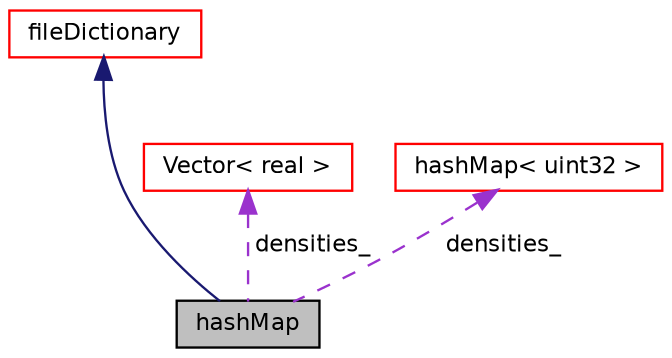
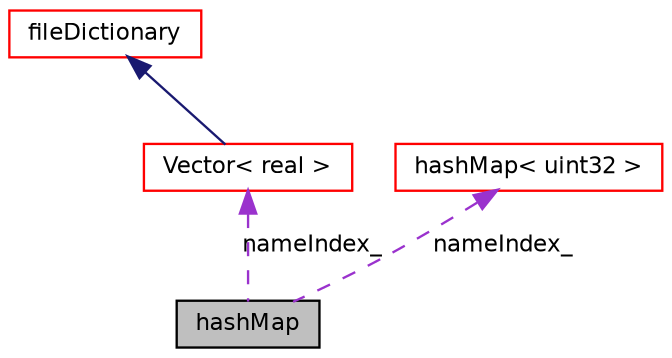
  digraph {
    node [color=red fillcolor=white fontname=Helvetica fontsize=10 shape=record style=filled]
    edge [color=darkorchid3 dir=back fontname=Helvetica fontsize=10 labelfontname=Helvetica labelfontsize=10 style=dashed]
    n1 [color=black fillcolor=grey75 fontcolor=black height=0.2 label=hashMap width=0.4]
    n2 [height=0.2 label=fileDictionary width=0.4]
    n3 [height=0.2 label="Vector\< real \>" width=0.4]
    n4 [height=0.2 label="hashMap\< uint32 \>" width=0.4]
-   n2 -> n1 [color=midnightblue style=solid]
-   n3 -> n1 [label=" densities_"]
-   n4 -> n1 [label=" densities_"]
+   n2 -> n3 [color=midnightblue style=solid]
+   n3 -> n1 [label=" nameIndex_"]
+   n4 -> n1 [label=" nameIndex_"]
  }
